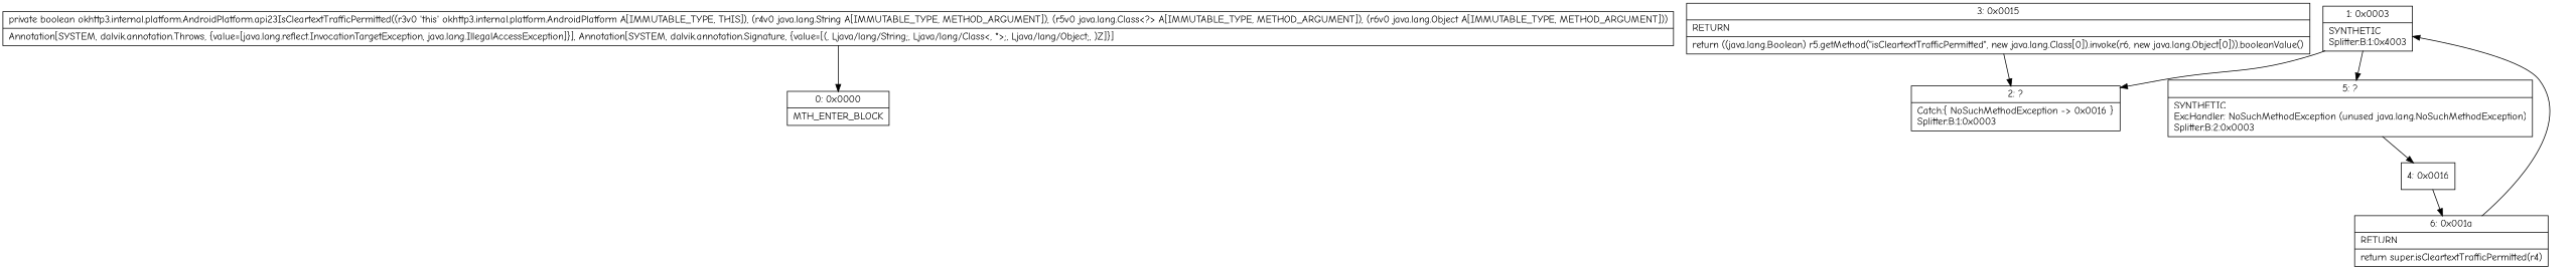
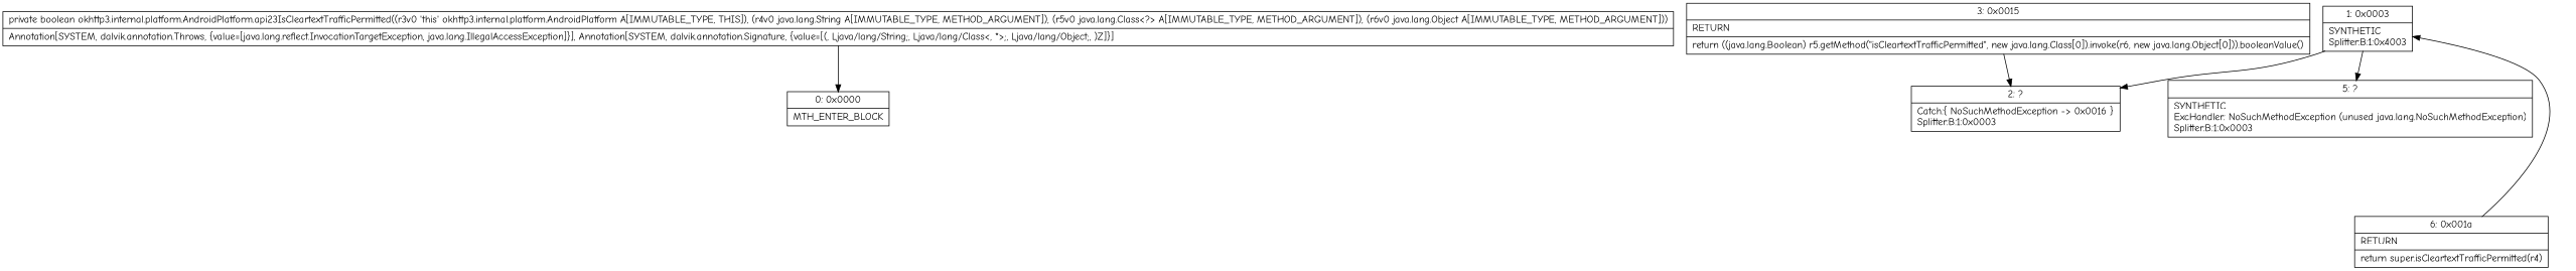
  digraph {
    fontname="Comic Neue"
    node [fontname="Comic Neue" shape=record]
    edge [fontname="Comic Neue"]
    n1 [label="{0\:\ 0x0000|MTH_ENTER_BLOCK\l}"]
    n2 [label="{1\:\ 0x0003|SYNTHETIC\lSplitter:B:1:0x4003\l}"]
    n3 [label="{2\:\ ?|Catch:\{ NoSuchMethodException \-\> 0x0016 \}\lSplitter:B:1:0x0003\l}"]
-   n4 [label="{5\:\ ?|SYNTHETIC\lExcHandler: NoSuchMethodException (unused java.lang.NoSuchMethodException)\lSplitter:B:2:0x0003\l}"]
-   n5 [label="{4\:\ 0x0016}"]
+   n4 [label="{5\:\ ?|SYNTHETIC\lExcHandler: NoSuchMethodException (unused java.lang.NoSuchMethodException)\lSplitter:B:1:0x0003\l}"]
    n6 [label="{3\:\ 0x0015|RETURN\l|return ((java.lang.Boolean) r5.getMethod(\"isCleartextTrafficPermitted\", new java.lang.Class[0]).invoke(r6, new java.lang.Object[0])).booleanValue()\l}"]
    n7 [label="{6\:\ 0x001a|RETURN\l|return super.isCleartextTrafficPermitted(r4)\l}"]
    n8 [label="{private boolean okhttp3.internal.platform.AndroidPlatform.api23IsCleartextTrafficPermitted((r3v0 'this' okhttp3.internal.platform.AndroidPlatform A[IMMUTABLE_TYPE, THIS]), (r4v0 java.lang.String A[IMMUTABLE_TYPE, METHOD_ARGUMENT]), (r5v0 java.lang.Class\<?\> A[IMMUTABLE_TYPE, METHOD_ARGUMENT]), (r6v0 java.lang.Object A[IMMUTABLE_TYPE, METHOD_ARGUMENT]))  | Annotation[SYSTEM, dalvik.annotation.Throws, \{value=[java.lang.reflect.InvocationTargetException, java.lang.IllegalAccessException]\}], Annotation[SYSTEM, dalvik.annotation.Signature, \{value=[(, Ljava\/lang\/String;, Ljava\/lang\/Class\<, *\>;, Ljava\/lang\/Object;, )Z]\}]\l}"]
    n2 -> n3
    n2 -> n4
-   n4 -> n5
-   n5 -> n7
    n6 -> n3
    n7 -> n2
    n8 -> n1
  }
